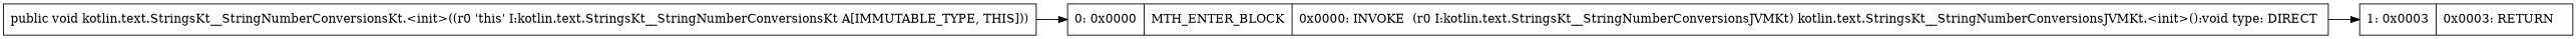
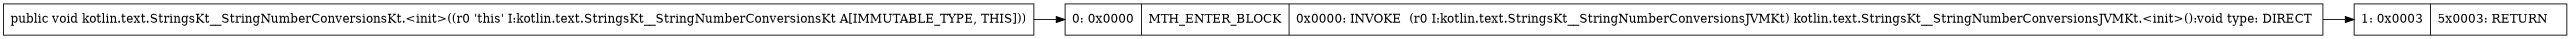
  digraph {
    rankdir=LR
    node [shape=record]
    n1 [label="{0\:\ 0x0000|MTH_ENTER_BLOCK\l|0x0000: INVOKE  (r0 I:kotlin.text.StringsKt__StringNumberConversionsJVMKt) kotlin.text.StringsKt__StringNumberConversionsJVMKt.\<init\>():void type: DIRECT \l}"]
-   n2 [label="{1\:\ 0x0003|0x0003: RETURN   \l}"]
+   n2 [label="{1\:\ 0x0003|5x0003: RETURN   \l}"]
    n3 [label="{public void kotlin.text.StringsKt__StringNumberConversionsKt.\<init\>((r0 'this' I:kotlin.text.StringsKt__StringNumberConversionsKt A[IMMUTABLE_TYPE, THIS])) }"]
    n1 -> n2
    n3 -> n1
  }
